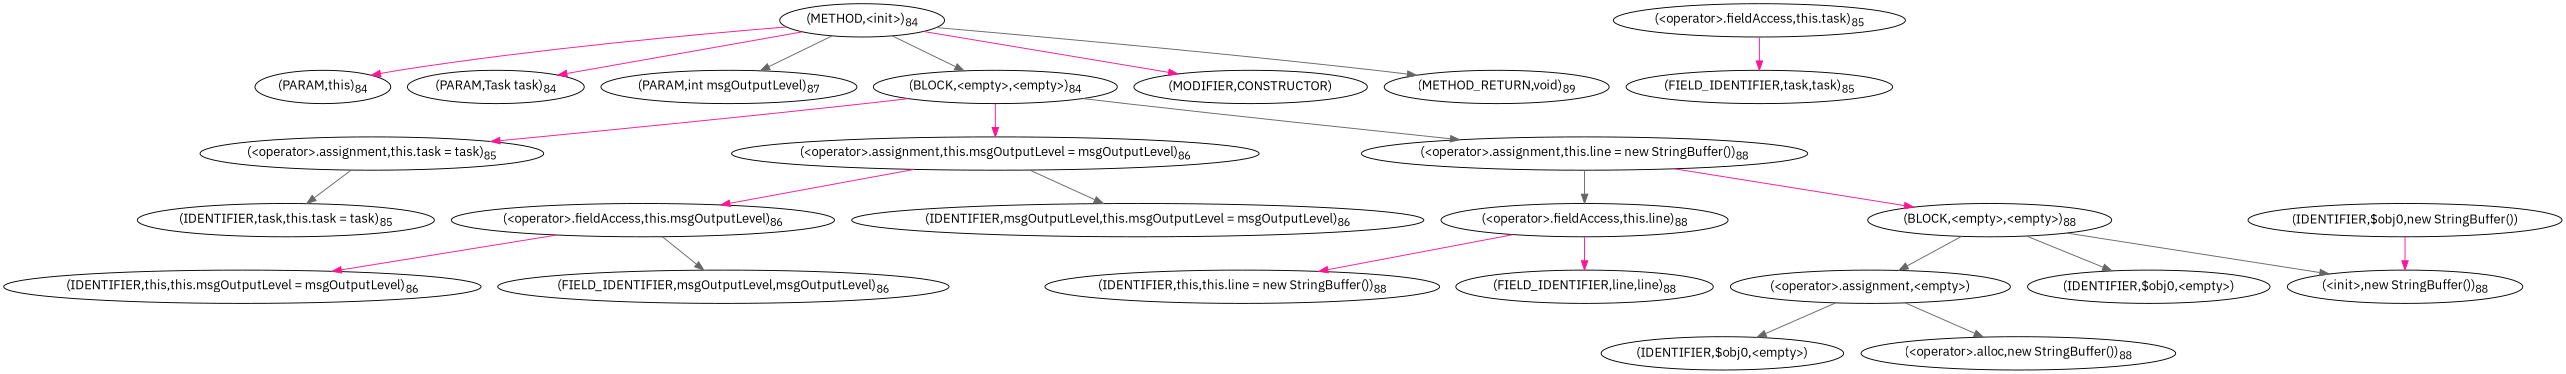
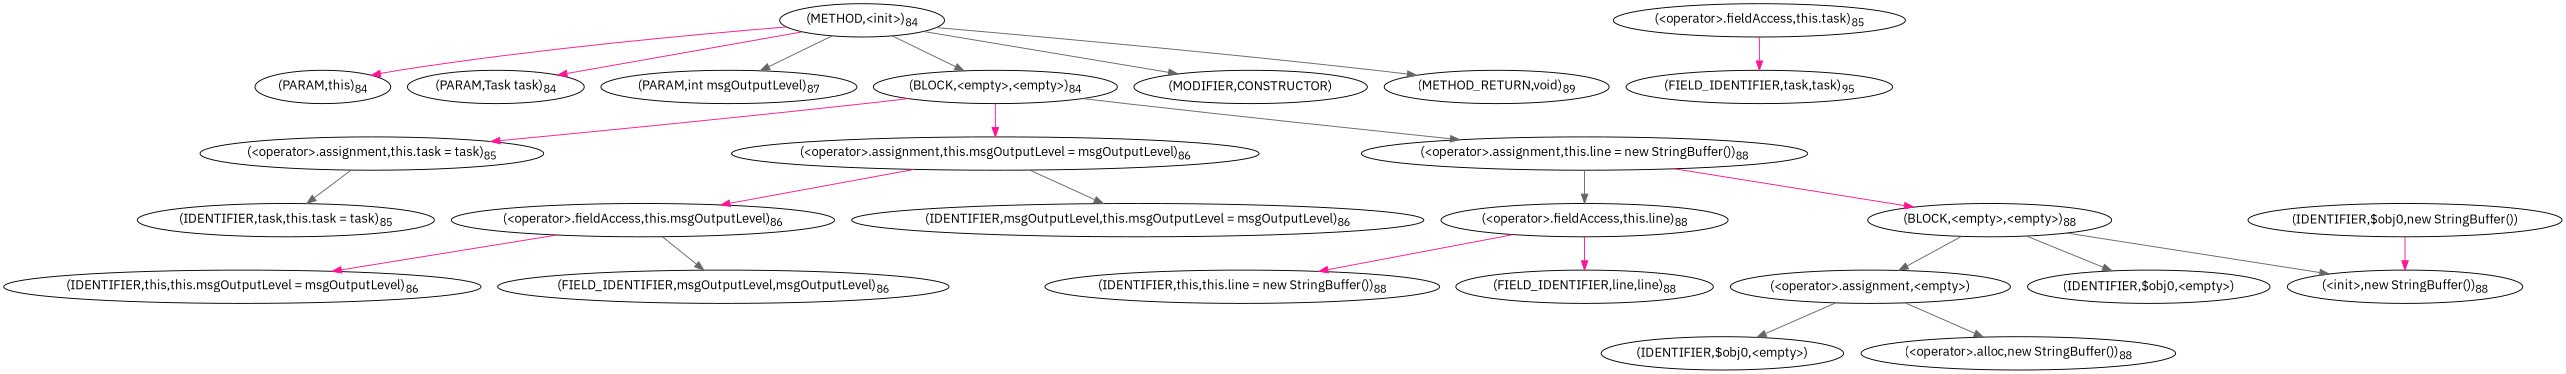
  digraph {
    fontname="IBM Plex Sans"
    node [fontname="IBM Plex Sans"]
    edge [color=gray40 fontname="IBM Plex Sans"]
    n1 [label=<(METHOD,&lt;init&gt;)<SUB>84</SUB>>]
    n2 [label=<(PARAM,this)<SUB>84</SUB>>]
    n3 [label=<(PARAM,Task task)<SUB>84</SUB>>]
    n4 [label=<(PARAM,int msgOutputLevel)<SUB>87</SUB>>]
    n5 [label=<(BLOCK,&lt;empty&gt;,&lt;empty&gt;)<SUB>84</SUB>>]
    n6 [label=<(MODIFIER,CONSTRUCTOR)>]
    n7 [label=<(METHOD_RETURN,void)<SUB>89</SUB>>]
    n8 [label=<(&lt;operator&gt;.assignment,this.task = task)<SUB>85</SUB>>]
    n9 [label=<(&lt;operator&gt;.assignment,this.msgOutputLevel = msgOutputLevel)<SUB>86</SUB>>]
    n10 [label=<(&lt;operator&gt;.assignment,this.line = new StringBuffer())<SUB>88</SUB>>]
    n11 [label=<(IDENTIFIER,task,this.task = task)<SUB>85</SUB>>]
    n12 [label=<(&lt;operator&gt;.fieldAccess,this.msgOutputLevel)<SUB>86</SUB>>]
    n13 [label=<(IDENTIFIER,msgOutputLevel,this.msgOutputLevel = msgOutputLevel)<SUB>86</SUB>>]
    n14 [label=<(&lt;operator&gt;.fieldAccess,this.line)<SUB>88</SUB>>]
    n15 [label=<(BLOCK,&lt;empty&gt;,&lt;empty&gt;)<SUB>88</SUB>>]
    n16 [label=<(&lt;operator&gt;.fieldAccess,this.task)<SUB>85</SUB>>]
-   n17 [label=<(FIELD_IDENTIFIER,task,task)<SUB>85</SUB>>]
+   n17 [label=<(FIELD_IDENTIFIER,task,task)<SUB>95</SUB>>]
    n18 [label=<(IDENTIFIER,this,this.msgOutputLevel = msgOutputLevel)<SUB>86</SUB>>]
    n19 [label=<(FIELD_IDENTIFIER,msgOutputLevel,msgOutputLevel)<SUB>86</SUB>>]
    n20 [label=<(IDENTIFIER,this,this.line = new StringBuffer())<SUB>88</SUB>>]
    n21 [label=<(FIELD_IDENTIFIER,line,line)<SUB>88</SUB>>]
    n22 [label=<(&lt;operator&gt;.assignment,&lt;empty&gt;)>]
    n23 [label=<(&lt;init&gt;,new StringBuffer())<SUB>88</SUB>>]
    n24 [label=<(IDENTIFIER,$obj0,&lt;empty&gt;)>]
    n25 [label=<(IDENTIFIER,$obj0,&lt;empty&gt;)>]
    n26 [label=<(&lt;operator&gt;.alloc,new StringBuffer())<SUB>88</SUB>>]
    n27 [label=<(IDENTIFIER,$obj0,new StringBuffer())>]
    n1 -> n2 [color=deeppink]
    n1 -> n3 [color=deeppink]
    n1 -> n4
    n1 -> n5
-   n1 -> n6 [color=deeppink]
+   n1 -> n6
    n1 -> n7
    n5 -> n8 [color=deeppink]
    n5 -> n9 [color=deeppink]
    n5 -> n10
    n8 -> n11
    n9 -> n12 [color=deeppink]
    n9 -> n13
    n10 -> n14
    n10 -> n15 [color=deeppink]
    n12 -> n18 [color=deeppink]
    n12 -> n19
    n14 -> n20 [color=deeppink]
    n14 -> n21 [color=deeppink]
    n15 -> n22
    n15 -> n23
    n15 -> n24
    n16 -> n17 [color=deeppink]
    n22 -> n25
    n22 -> n26
    n27 -> n23 [color=deeppink]
  }
